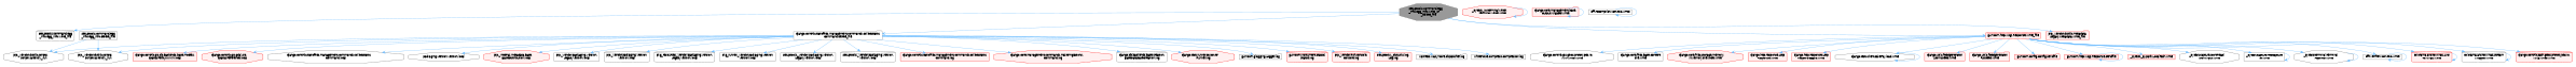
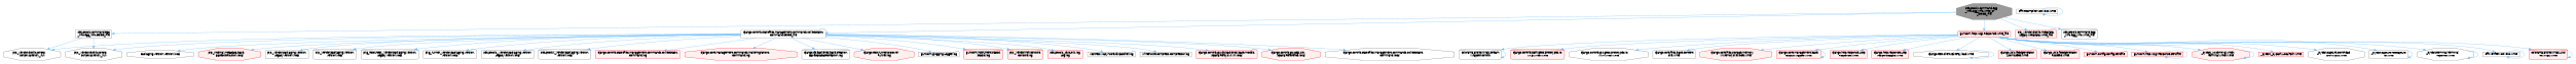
  digraph {
    rankdir=TB
    node [color=grey40 fillcolor=white fontname=Helvetica fontsize=10 shape=octagon style=filled]
    edge [arrowhead=normal color=steelblue1 fontname=Helvetica fontsize=10 labelfontname=Helvetica labelfontsize=10 style=solid]
    n1 [color=gray40 fillcolor=grey60 fontcolor=black height=0.2 label="setuptools.command.egg\l_info.egg_info.write_or\l_delete_file" width=0.4]
    n2 [height=0.2 label="django.contrib.staticfiles.management.commands.collectstatic.\lCommand.delete_file" shape=folder width=0.4]
    n3 [height=0.2 label="setuptools.command.egg\l_info.egg_info.delete_file" shape=box width=0.4]
    n4 [color=red fillcolor="#FFF0F0" height=0.2 label="gunicorn.http.wsgi.Response.write_file" shape=cylinder width=0.4]
    n5 [color=red fillcolor="#FFF0F0" height=0.2 label="pip._vendor.distlib.metadata.\lLegacyMetadata.write_file" shape=folder width=0.4]
    n6 [height=0.2 label="setuptools.command.egg\l_info.egg_info.write_file" shape=cylinder width=0.4]
    n7 [height=0.2 label="pip._vendor.distlib.scripts.\lScriptMaker.dry_run" width=0.4]
    n8 [height=0.2 label="pip._vendor.distlib.scripts.\lScriptMaker.dry_run" width=0.4]
    n9 [color=red fillcolor="#FFF0F0" height=0.2 label="django.contrib.gis.db.backends.base.models.\lSpatialRefSysMixin.local" shape=folder width=0.4]
    n10 [color=red fillcolor="#FFF0F0" height=0.2 label="django.contrib.gis.gdal.srs.\lSpatialReference.local" width=0.4]
    n11 [height=0.2 label="django.contrib.staticfiles.management.commands.collectstatic.\lCommand.local" width=0.4]
    n12 [height=0.2 label="packaging.version.Version.local" width=0.4]
    n13 [color=red fillcolor="#FFF0F0" height=0.2 label="pip._internal.metadata.base.\lBaseDistribution.local" width=0.4]
    n14 [height=0.2 label="pip._vendor.packaging.version.\lLegacyVersion.local" shape=folder width=0.4]
    n15 [height=0.2 label="pip._vendor.packaging.version.\lVersion.local" shape=cylinder width=0.4]
    n16 [height=0.2 label="pkg_resources._vendor.packaging.version.\lLegacyVersion.local" shape=cylinder width=0.4]
    n17 [height=0.2 label="pkg_runner._vendor.packaging.version.\lVersion.local" shape=folder width=0.4]
    n18 [height=0.2 label="setuptools._vendor.packaging.version.\lLegacyVersion.local" shape=box width=0.4]
    n19 [height=0.2 label="setuptools._vendor.packaging.version.\lVersion.local" shape=cylinder width=0.4]
    n20 [color=red fillcolor="#FFF0F0" height=0.2 label="django.contrib.staticfiles.management.commands.collectstatic.\lCommand.log" shape=box width=0.4]
    n21 [color=red fillcolor="#FFF0F0" height=0.2 label="django.core.management.commands.makemigrations.\lCommand.log" width=0.4]
    n22 [height=0.2 label="django.db.backends.base.creation.\lBaseDatabaseCreation.log" shape=cylinder width=0.4]
    n23 [color=red fillcolor="#FFF0F0" height=0.2 label="django.test.runner.Discover\lRunner.log" width=0.4]
    n24 [height=0.2 label="gunicorn.glogging.Logger.log" shape=folder width=0.4]
    n25 [color=red fillcolor="#FFF0F0" height=0.2 label="gunicorn.instrument.statsd.\lStatsd.log" shape=cylinder width=0.4]
    n26 [color=red fillcolor="#FFF0F0" height=0.2 label="pip._vendor.rich.console.\lConsole.log" shape=cylinder width=0.4]
    n27 [color=red fillcolor="#FFF0F0" height=0.2 label="setuptools._distutils.log.\lLog.log" shape=box width=0.4]
    n28 [height=0.2 label="waitress.wasyncore.dispatcher.log" shape=folder width=0.4]
    n29 [height=0.2 label="whitenoise.compress.Compressor.log" shape=box width=0.4]
    n30 [color=red fillcolor="#FFF0F0" height=0.2 label="gunicorn.config.Config.sendfile" shape=folder width=0.4]
    n31 [color=red fillcolor="#FFF0F0" height=0.2 label="gunicorn.http.wsgi.Response.sendfile" shape=box width=0.4]
    n32 [color=red fillcolor="#FFF0F0" height=0.2 label="_pytest._io.terminalwriter.\lTerminalWriter.write" width=0.4]
    n33 [color=red fillcolor="#FFF0F0" height=0.2 label="_pytest._py.path.LocalPath.write" shape=box width=0.4]
    n34 [height=0.2 label="_pytest.capture.DontRead\lFromInput.write" width=0.4]
    n35 [height=0.2 label="_pytest.capture.TeeCapture\lIO.write" shape=box width=0.4]
    n36 [height=0.2 label="_pytest.terminal.Terminal\lReporter.write" width=0.4]
    n37 [height=0.2 label="cffi.verifier.NativeIO.write" shape=box width=0.4]
    n38 [color=red fillcolor="#FFF0F0" height=0.2 label="colorama.ansitowin32.Ansi\lToWin32.write" shape=cylinder width=0.4]
-   n39 [height=0.2 label="colorama.ansitowin32.Stream\lWrapper.write" shape=cylinder width=0.4]
+   n39 [height=0.2 label="colorama.ansitowin32.Stream\lWrapper.contrib" shape=cylinder width=0.4]
    n40 [color=red fillcolor="#FFF0F0" height=0.2 label="django.contrib.path.geos.prototypes.io.\lWKBWriter.write" shape=cylinder width=0.4]
    n41 [height=0.2 label="django.contrib.gis.geos.prototypes.io.\lWKTWriter.write" width=0.4]
    n42 [height=0.2 label="django.core.files.base.Content\lFile.write" shape=folder width=0.4]
    n43 [color=red fillcolor="#FFF0F0" height=0.2 label="django.core.files.storage.memory.\lInMemoryFileNode.write" width=0.4]
    n44 [color=red fillcolor="#FFF0F0" height=0.2 label="django.core.management.base.\lOutputWrapper.write" shape=folder width=0.4]
    n45 [color=red fillcolor="#FFF0F0" height=0.2 label="django.http.response.Http\lResponse.write" shape=folder width=0.4]
    n46 [color=red fillcolor="#FFF0F0" height=0.2 label="django.http.response.Http\lResponseBase.write" shape=folder width=0.4]
    n47 [height=0.2 label="django.test.client.FakePayload.write" width=0.4]
    n48 [color=red fillcolor="#FFF0F0" height=0.2 label="django.utils.feedgenerator.\lAtom1Feed.write" shape=folder width=0.4]
    n49 [color=red fillcolor="#FFF0F0" height=0.2 label="django.utils.feedgenerator.\lRssFeed.write" shape=folder width=0.4]
    n50 [height=0.2 label="cffi.recompiler.NativeIO.write" shape=box width=0.4]
    n1 -> n2 [arrowhead=vee]
+   n1 -> n3
    n1 -> n4 [arrowhead=vee]
    n1 -> n5
    n1 -> n6
    n2 -> n7 [arrowhead=vee]
    n2 -> n8
    n2 -> n9 [arrowhead=vee]
    n2 -> n10 [arrowhead=vee]
    n2 -> n11 [arrowhead=vee]
    n2 -> n12
    n2 -> n13
    n2 -> n14 [arrowhead=vee]
    n2 -> n15
    n2 -> n16
    n2 -> n17 [arrowhead=vee]
    n2 -> n18 [arrowhead=vee]
    n2 -> n19
    n2 -> n20 [arrowhead=vee]
    n2 -> n21
    n2 -> n22
    n2 -> n23
    n2 -> n24 [arrowhead=vee]
    n2 -> n25
    n2 -> n26 [arrowhead=vee]
    n2 -> n27 [arrowhead=vee]
    n2 -> n28 [arrowhead=vee]
    n2 -> n29
    n3 -> n7
    n3 -> n8 [arrowhead=vee]
    n4 -> n30
    n4 -> n31
+   n4 -> n32
    n4 -> n33 [arrowhead=vee]
    n4 -> n34
    n4 -> n35
    n4 -> n36
    n4 -> n37 [arrowhead=vee]
    n4 -> n38
    n4 -> n39
    n4 -> n40
    n4 -> n41 [arrowhead=vee]
    n4 -> n42 [arrowhead=vee]
    n4 -> n43 [arrowhead=vee]
+   n4 -> n44 [arrowhead=vee]
    n4 -> n45
    n4 -> n46
    n4 -> n47 [arrowhead=vee]
    n4 -> n48 [arrowhead=vee]
    n4 -> n49 [arrowhead=vee]
    n31 -> n31
    n32 -> n32 [arrowhead=vee]
    n35 -> n35 [arrowhead=vee]
    n36 -> n36
    n37 -> n37 [arrowhead=vee]
    n38 -> n38
    n39 -> n39 [arrowhead=vee]
    n44 -> n44
    n47 -> n47
    n50 -> n50
  }
